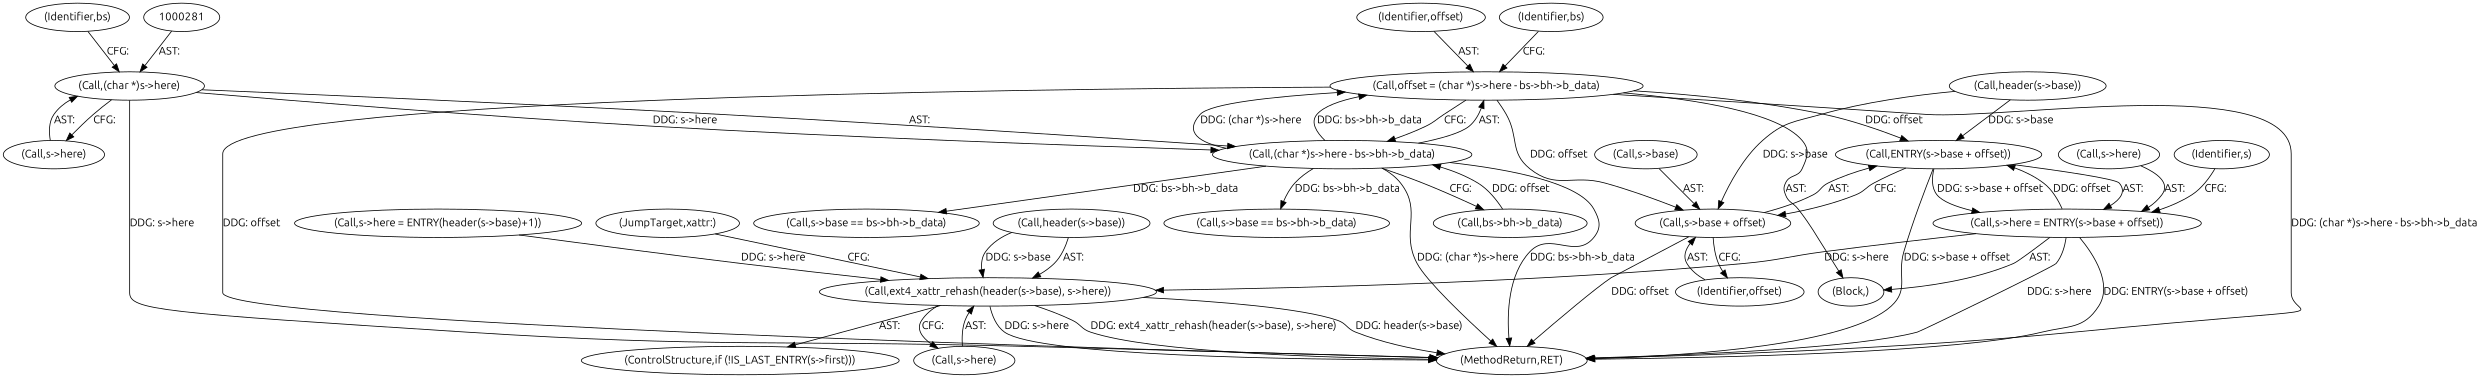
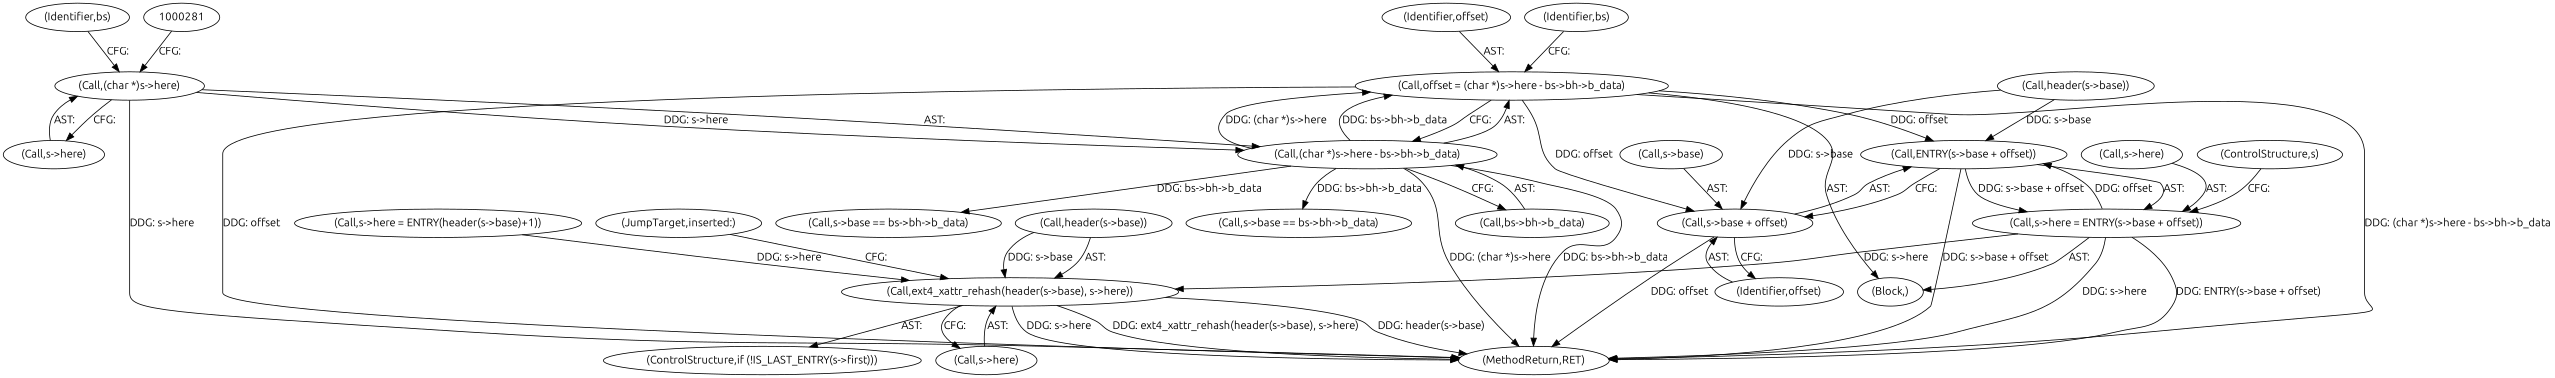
  digraph {
    fontname=Ubuntu
    node [fontname=Ubuntu]
    edge [fontname=Ubuntu]
    n1 [label="(Call,offset = (char *)s->here - bs->bh->b_data)"]
    n2 [label="(Call,(char *)s->here - bs->bh->b_data)"]
    n3 [label="(Call,ENTRY(s->base + offset))"]
    n4 [label="(Call,s->base + offset)"]
    n5 [label="(Block,)"]
    n6 [label="(MethodReturn,RET)"]
    n7 [label="(Call,s->base == bs->bh->b_data)"]
    n8 [label="(Call,bs->bh->b_data)"]
    n9 [label="(Call,s->base == bs->bh->b_data)"]
    n10 [label="(Call,s->here = ENTRY(s->base + offset))"]
    n11 [label="(Identifier,offset)"]
    n12 [label="(Call,(char *)s->here)"]
    n13 [label="(Call,s->here)"]
    n14 [label="(Call,ext4_xattr_rehash(header(s->base), s->here))"]
    n15 [label="(ControlStructure,if (!IS_LAST_ENTRY(s->first)))"]
    n16 [label="(Call,s->here)"]
    n17 [label="(Identifier,bs)"]
    n18 [label="(Identifier,offset)"]
    n19 [label="(Call,s->base)"]
-   n20 [label="(Identifier,s)"]
+   n20 [label="(ControlStructure,s)"]
    n21 [label="(Call,s->here)"]
    n22 [label="(Call,s->here = ENTRY(header(s->base)+1))"]
    n23 [label="(Identifier,bs)"]
-   n24 [label="(JumpTarget,xattr:)"]
+   n24 [label="(JumpTarget,inserted:)"]
    n25 [label="(Call,header(s->base))"]
    n26 [label="(Call,header(s->base))"]
    1000281
    n1 -> n2 [label="CFG: "]
    n1 -> n3 [label="DDG: offset"]
    n1 -> n4 [label="DDG: offset"]
    n1 -> n5 [label="AST: "]
    n1 -> n6 [label="DDG: offset"]
    n1 -> n6 [label="DDG: (char *)s->here - bs->bh->b_data"]
    n2 -> n1 [label="AST: "]
    n2 -> n1 [label="DDG: (char *)s->here"]
    n2 -> n1 [label="DDG: bs->bh->b_data"]
    n2 -> n6 [label="DDG: bs->bh->b_data"]
    n2 -> n6 [label="DDG: (char *)s->here"]
    n2 -> n7 [label="DDG: bs->bh->b_data"]
    n2 -> n8 [label="CFG: "]
    n2 -> n9 [label="DDG: bs->bh->b_data"]
    n3 -> n4 [label="CFG: "]
    n3 -> n6 [label="DDG: s->base + offset"]
    n3 -> n10 [label="AST: "]
    n3 -> n10 [label="DDG: s->base + offset"]
    n4 -> n3 [label="AST: "]
    n4 -> n6 [label="DDG: offset"]
    n4 -> n11 [label="CFG: "]
-   n8 -> n2 [label="DDG: offset"]
+   n8 -> n2 [label="AST: "]
    n10 -> n3 [label="DDG: offset"]
    n10 -> n5 [label="AST: "]
    n10 -> n6 [label="DDG: ENTRY(s->base + offset)"]
    n10 -> n6 [label="DDG: s->here"]
    n10 -> n14 [label="DDG: s->here"]
    n11 -> n4 [label="AST: "]
    n12 -> n2 [label="AST: "]
    n12 -> n2 [label="DDG: s->here"]
    n12 -> n6 [label="DDG: s->here"]
    n12 -> n13 [label="CFG: "]
    n13 -> n12 [label="AST: "]
    n14 -> n6 [label="DDG: ext4_xattr_rehash(header(s->base), s->here)"]
    n14 -> n6 [label="DDG: header(s->base)"]
    n14 -> n6 [label="DDG: s->here"]
    n14 -> n15 [label="AST: "]
    n14 -> n16 [label="CFG: "]
    n16 -> n14 [label="AST: "]
    n17 -> n12 [label="CFG: "]
    n18 -> n1 [label="AST: "]
    n19 -> n4 [label="AST: "]
    n20 -> n10 [label="CFG: "]
    n21 -> n10 [label="AST: "]
    n22 -> n14 [label="DDG: s->here"]
    n23 -> n1 [label="CFG: "]
    n24 -> n14 [label="CFG: "]
    n25 -> n14 [label="AST: "]
    n25 -> n14 [label="DDG: s->base"]
    n26 -> n3 [label="DDG: s->base"]
    n26 -> n4 [label="DDG: s->base"]
-   1000281 -> n12 [label="AST: "]
+   1000281 -> n12 [label="CFG: "]
  }
